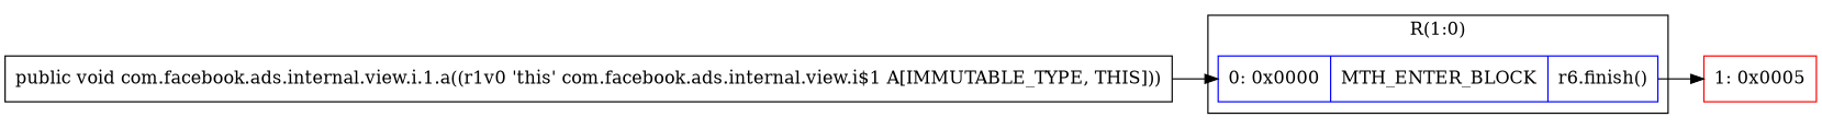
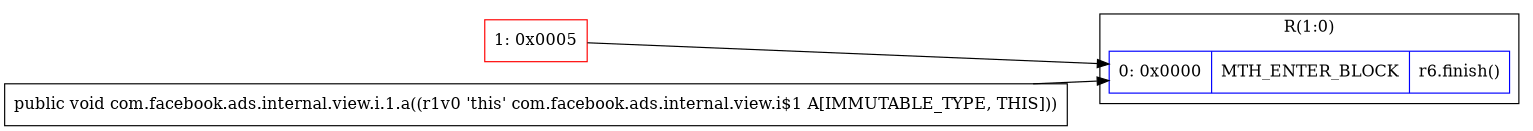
  digraph {
    rankdir=LR
    node [shape=record]
    n1 [color=blue label="{0\:\ 0x0000|MTH_ENTER_BLOCK\l|r6.finish()\l}"]
    n2 [color=red label="{1\:\ 0x0005}"]
    n3 [label="{public void com.facebook.ads.internal.view.i.1.a((r1v0 'this' com.facebook.ads.internal.view.i$1 A[IMMUTABLE_TYPE, THIS])) }"]
    subgraph cluster_1 {
      label="R(1:0)"
      n1
    }
-   n1 -> n2
+   n2 -> n1
    n3 -> n1
  }
